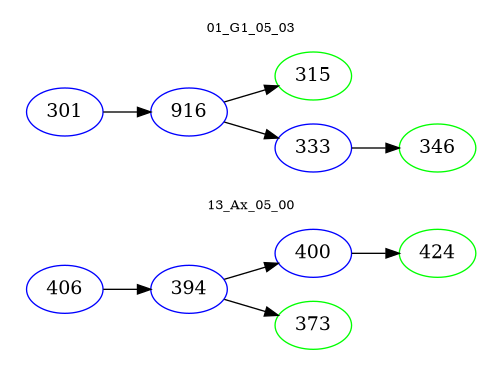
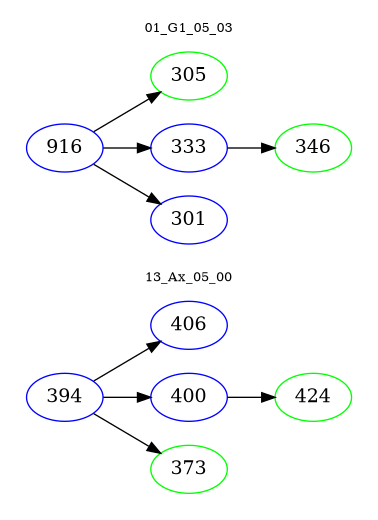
  digraph {
    rankdir=LR
    node [color=blue]
    edge [color=black]
    n1 [label=394]
    n2 [color=green label=373]
    n3 [label=400]
    n4 [label=406]
    n5 [color=green label=424]
    n6 [label=916]
    n7 [label=301]
    n8 [label=333]
-   n9 [color=green label=315]
+   n9 [color=green label=305]
    n10 [color=green label=346]
    subgraph cluster_1 {
      color=white
      fontsize=10
      label="13_Ax_05_00"
      n1
      n2
      n3
      n4
      n5
    }
    subgraph cluster_2 {
      color=white
      fontsize=10
      label="01_G1_05_03"
      n6
      n7
      n8
      n9
      n10
    }
    n1 -> n2
    n1 -> n3
-   n4 -> n1
+   n1 -> n4
    n3 -> n5
-   n7 -> n6
+   n6 -> n7
    n6 -> n8
    n6 -> n9
    n8 -> n10
  }
